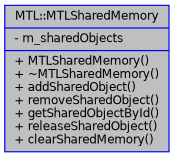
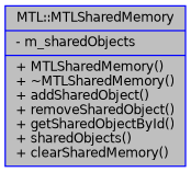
  digraph {
-   n1 [color=blue fillcolor=grey75 fontcolor=black fontname=Helvetica fontsize=10 height=0.2 label="{MTL::MTLSharedMemory\n|- m_sharedObjects\l|+ MTLSharedMemory()\l+ ~MTLSharedMemory()\l+ addSharedObject()\l+ removeSharedObject()\l+ getSharedObjectById()\l+ releaseSharedObject()\l+ clearSharedMemory()\l}" shape=record style=filled width=0.4]
+   n1 [color=blue fillcolor=grey75 fontcolor=black fontname=Helvetica fontsize=10 height=0.2 label="{MTL::MTLSharedMemory\n|- m_sharedObjects\l|+ MTLSharedMemory()\l+ ~MTLSharedMemory()\l+ addSharedObject()\l+ removeSharedObject()\l+ getSharedObjectById()\l+ sharedObjects()\l+ clearSharedMemory()\l}" shape=record style=filled width=0.4]
  }
